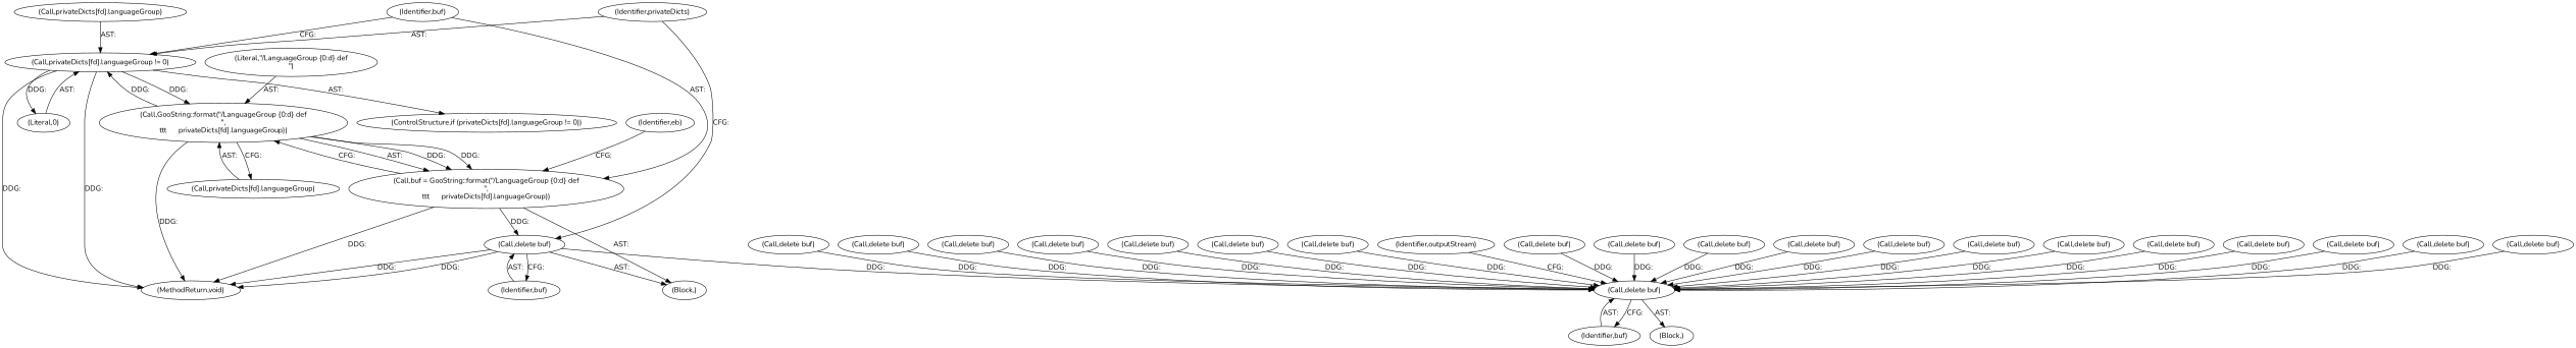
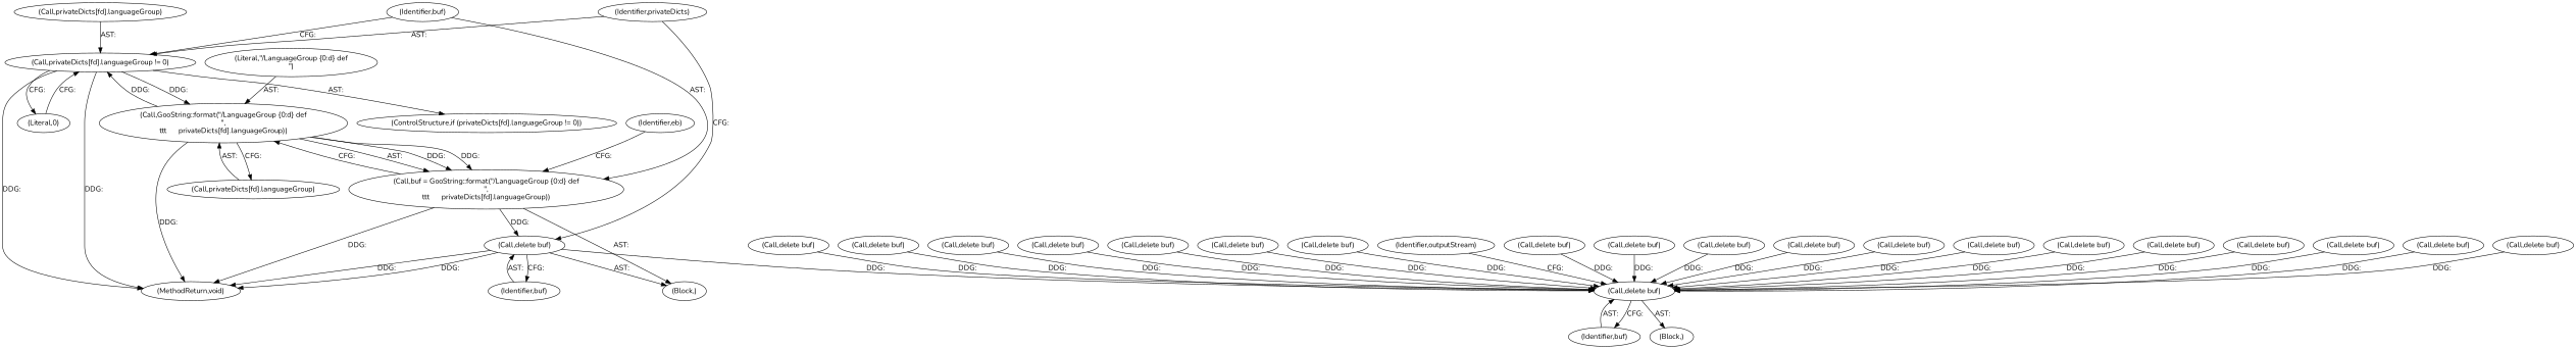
  digraph {
    fontname=Nunito
    node [fontname=Nunito]
    edge [fontname=Nunito]
    n1 [label="(Call,privateDicts[fd].languageGroup != 0)"]
    n2 [label="(Call,GooString::format(\"/LanguageGroup {0:d} def\n\",\n\t\t\t      privateDicts[fd].languageGroup))"]
    n3 [label="(ControlStructure,if (privateDicts[fd].languageGroup != 0))"]
    n4 [label="(Literal,0)"]
    n5 [label="(MethodReturn,void)"]
    n6 [label="(Call,buf = GooString::format(\"/LanguageGroup {0:d} def\n\",\n\t\t\t      privateDicts[fd].languageGroup))"]
    n7 [label="(Call,privateDicts[fd].languageGroup)"]
    n8 [label="(Call,delete buf)"]
    n9 [label="(Block,)"]
    n10 [label="(Call,delete buf)"]
    n11 [label="(Identifier,buf)"]
    n12 [label="(Identifier,buf)"]
    n13 [label="(Block,)"]
    n14 [label="(Call,privateDicts[fd].languageGroup)"]
    n15 [label="(Call,delete buf)"]
    n16 [label="(Identifier,buf)"]
    n17 [label="(Identifier,eb)"]
    n18 [label="(Call,delete buf)"]
    n19 [label="(Call,delete buf)"]
    n20 [label="(Call,delete buf)"]
    n21 [label="(Call,delete buf)"]
    n22 [label="(Call,delete buf)"]
    n23 [label="(Call,delete buf)"]
    n24 [label="(Call,delete buf)"]
    n25 [label="(Call,delete buf)"]
    n26 [label="(Call,delete buf)"]
    n27 [label="(Literal,\"/LanguageGroup {0:d} def\n\")"]
    n28 [label="(Call,delete buf)"]
    n29 [label="(Call,delete buf)"]
    n30 [label="(Call,delete buf)"]
    n31 [label="(Call,delete buf)"]
    n32 [label="(Identifier,outputStream)"]
    n33 [label="(Call,delete buf)"]
    n34 [label="(Identifier,privateDicts)"]
    n35 [label="(Call,delete buf)"]
    n36 [label="(Call,delete buf)"]
    n37 [label="(Call,delete buf)"]
    n38 [label="(Call,delete buf)"]
    n1 -> n2 [label="DDG: "]
    n1 -> n3 [label="AST: "]
-   n1 -> n4 [label="DDG: "]
+   n1 -> n4 [label="CFG: "]
    n1 -> n5 [label="DDG: "]
    n1 -> n5 [label="DDG: "]
    n2 -> n1 [label="DDG: "]
    n2 -> n5 [label="DDG: "]
    n2 -> n6 [label="AST: "]
    n2 -> n6 [label="DDG: "]
    n2 -> n6 [label="DDG: "]
    n2 -> n7 [label="CFG: "]
-   n4 -> n1 [label="AST: "]
+   n4 -> n1 [label="CFG: "]
    n6 -> n2 [label="CFG: "]
    n6 -> n5 [label="DDG: "]
    n6 -> n8 [label="DDG: "]
    n6 -> n9 [label="AST: "]
    n7 -> n2 [label="AST: "]
    n8 -> n5 [label="DDG: "]
    n8 -> n5 [label="DDG: "]
    n8 -> n9 [label="AST: "]
    n8 -> n10 [label="DDG: "]
    n8 -> n11 [label="CFG: "]
    n10 -> n12 [label="CFG: "]
    n10 -> n13 [label="AST: "]
    n11 -> n8 [label="AST: "]
    n12 -> n10 [label="AST: "]
    n14 -> n1 [label="AST: "]
    n15 -> n10 [label="DDG: "]
    n16 -> n1 [label="CFG: "]
    n16 -> n6 [label="AST: "]
    n17 -> n6 [label="CFG: "]
    n18 -> n10 [label="DDG: "]
    n19 -> n10 [label="DDG: "]
    n20 -> n10 [label="DDG: "]
    n21 -> n10 [label="DDG: "]
    n22 -> n10 [label="DDG: "]
    n23 -> n10 [label="DDG: "]
    n24 -> n10 [label="DDG: "]
    n25 -> n10 [label="DDG: "]
    n26 -> n10 [label="DDG: "]
    n27 -> n2 [label="AST: "]
    n28 -> n10 [label="DDG: "]
    n29 -> n10 [label="DDG: "]
    n30 -> n10 [label="DDG: "]
    n31 -> n10 [label="DDG: "]
    n32 -> n10 [label="CFG: "]
    n33 -> n10 [label="DDG: "]
    n34 -> n1 [label="AST: "]
    n34 -> n8 [label="CFG: "]
    n35 -> n10 [label="DDG: "]
    n36 -> n10 [label="DDG: "]
    n37 -> n10 [label="DDG: "]
    n38 -> n10 [label="DDG: "]
  }
